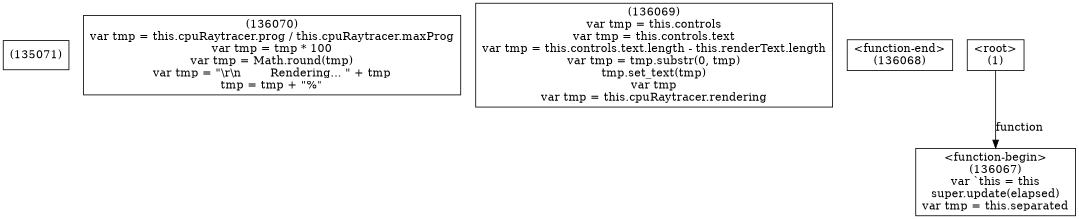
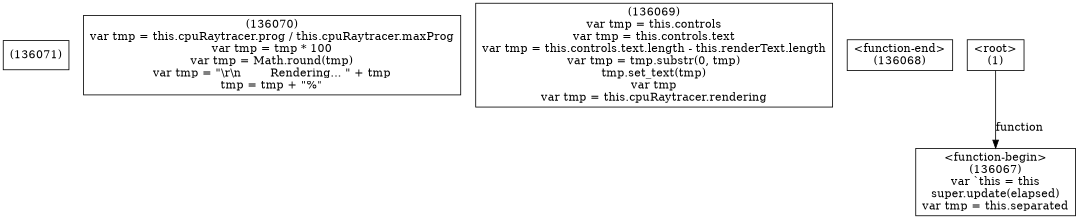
  digraph {
    node [shape=box]
-   n1 [label="(135071)"]
+   n1 [label="(136071)"]
    n2 [label="(136070)\nvar tmp = this.cpuRaytracer.prog / this.cpuRaytracer.maxProg\nvar tmp = tmp * 100\nvar tmp = Math.round(tmp)\nvar tmp = \"\\r\\n        Rendering... \" + tmp\ntmp = tmp + \"%\""]
    n3 [label="(136069)\nvar tmp = this.controls\nvar tmp = this.controls.text\nvar tmp = this.controls.text.length - this.renderText.length\nvar tmp = tmp.substr(0, tmp)\ntmp.set_text(tmp)\nvar tmp\nvar tmp = this.cpuRaytracer.rendering"]
    n4 [label="<function-end>\n(136068)"]
    n5 [label="<function-begin>\n(136067)\nvar `this = this\nsuper.update(elapsed)\nvar tmp = this.separated"]
    n6 [label="<root>\n(1)"]
    n6 -> n5 [label=function]
  }
